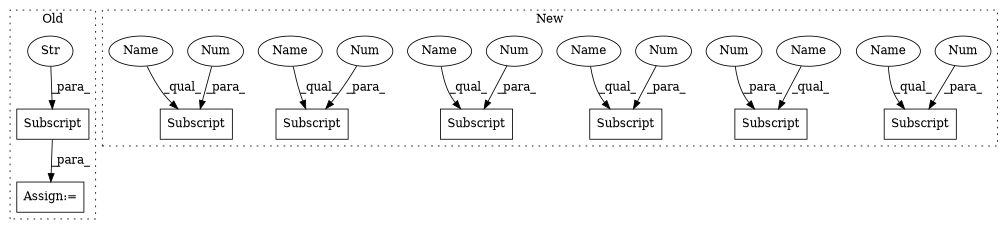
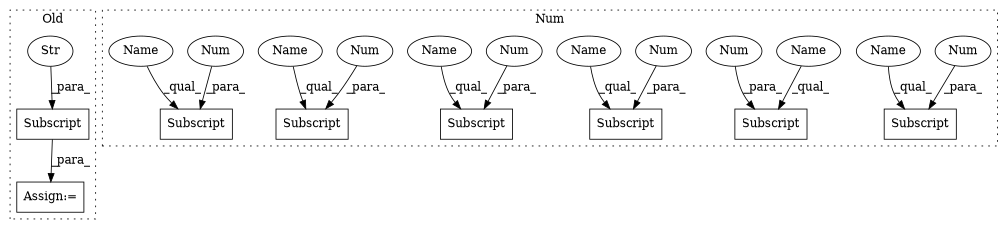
  digraph {
    node [a=63 l="21,0" shape=ellipse]
    n1 [l="29,0" label=Subscript s="1521,0" shape=box]
    n2 [a=66 l=10 label=Str s=1539]
    n3 [a=68 l=3 label="Assign:=" s=1518 shape=box]
    n4 [label=Subscript s="1727,0" shape=box]
    n5 [a=76 l=1 label=Num s=1746]
    n6 [label=Subscript s="1968,0" shape=box]
    n7 [a=76 l=1 label=Num s=1987]
    n8 [label=Subscript s="1395,0" shape=box]
    n9 [a=76 l=1 label=Num s=1414]
    n10 [label=Subscript s="1704,0" shape=box]
    n11 [a=76 l=1 label=Num s=1723]
    n12 [label=Subscript s="1495,0" shape=box]
    n13 [a=76 l=1 label=Num s=1514]
    n14 [label=Subscript s="1472,0" shape=box]
    n15 [a=76 l=1 label=Num s=1491]
    n16 [a=87 l=18 label=Name s=1472]
    n17 [a=87 l=18 label=Name s=1727]
    n18 [a=87 l=18 label=Name s=1968]
    n19 [a=87 l=18 label=Name s=1704]
    n20 [a=87 l=18 label=Name s=1495]
    n21 [a=87 l=18 label=Name s=1395]
    subgraph cluster_1 {
      label=Old
      style=dotted
      n1
      n2
      n3
    }
    subgraph cluster_2 {
-     label=New
+     label=Num
      style=dotted
      n4
      n5
      n6
      n7
      n8
      n9
      n10
      n11
      n12
      n13
      n14
      n15
      n16
      n17
      n18
      n19
      n20
      n21
    }
    n1 -> n3 [label=_para_]
    n2 -> n1 [label=_para_]
    n5 -> n4 [label=_para_]
    n7 -> n6 [label=_para_]
    n9 -> n8 [label=_para_]
    n11 -> n10 [label=_para_]
    n13 -> n12 [label=_para_]
    n15 -> n14 [label=_para_]
    n16 -> n14 [label=_qual_]
    n17 -> n4 [label=_qual_]
    n18 -> n6 [label=_qual_]
    n19 -> n10 [label=_qual_]
    n20 -> n12 [label=_qual_]
    n21 -> n8 [label=_qual_]
  }
